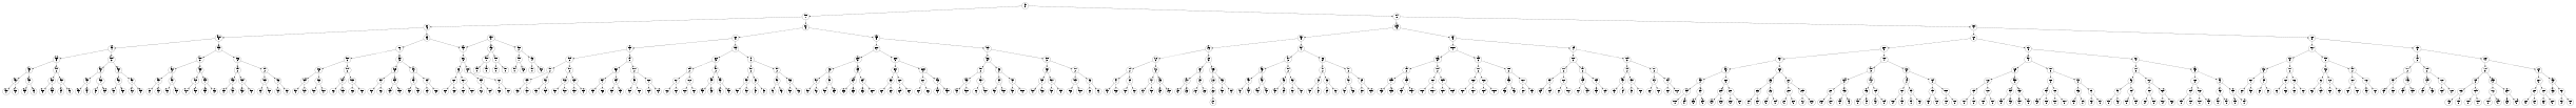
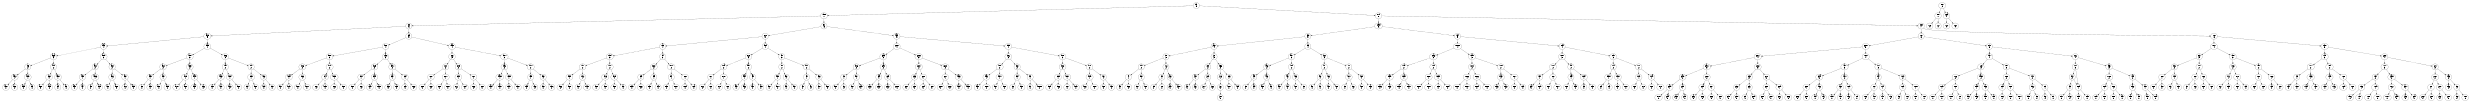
  digraph {
    n1 [label="ifs\n9"]
    n2 [label="doe\n7"]
    n3 [label="owl\n8"]
    n4 [label="bit\n6"]
    n5 [label="for\n6"]
    n6 [label="mad\n6"]
    n7 [label="ted\n7"]
    n8 [label="arm\n5"]
    n9 [label="col\n5"]
    n10 [label="ere\n5"]
    n11 [label="has\n5"]
    n12 [label="kin\n5"]
    n13 [label="nil\n5"]
    n14 [label="rot\n6"]
    n15 [label="vex\n6"]
    n16 [label="ala\n4"]
    n17 [label="bah\n4"]
    n18 [label="bur\n4"]
    n19 [label="dab\n4"]
    n20 [label="eat\n4"]
    n21 [label="fed\n4"]
    n22 [label="gen\n4"]
    n23 [label="hob\n4"]
    n24 [label="aga\n3"]
    n25 [label="and\n3"]
    n26 [label="ave\n3"]
    n27 [label="beg\n3"]
    n28 [label="box\n3"]
    n29 [label="can\n3"]
    n30 [label="coy\n3"]
    n31 [label="dew\n3"]
    n32 [label="act\n2"]
    n33 [label="aid\n2"]
    n34 [label="alp\n2"]
    n35 [label="apt\n2"]
    n36 [label="asp\n2"]
    n37 [label="aye\n2"]
    n38 [label="bat\n2"]
    n39 [label="bib\n2"]
    n40 [label="aby\n1"]
    n41 [label="ado\n1"]
    n42 [label="ago\n1"]
    n43 [label="aim\n1"]
    n44 [label="ale\n1"]
    n45 [label="amp\n1"]
    n46 [label="any\n1"]
    n47 [label="are\n1"]
    n48 [label="abe\n0"]
    n49 [label="ace\n0"]
    n50 [label="add\n0"]
    n51 [label="aft\n0"]
    n52 [label="age\n0"]
    n53 [label="aha\n0"]
    n54 [label="ail\n0"]
    n55 [label="air\n0"]
    n56 [label="alb\n0"]
    n57 [label="all\n0"]
    n58 [label="alt\n0"]
    n59 [label="ana\n0"]
    n60 [label="ant\n0"]
    n61 [label="ape\n0"]
    n62 [label="arc\n0"]
    n63 [label="ark\n0"]
    n64 [label="ash\n1"]
    n65 [label="ate\n1"]
    n66 [label="awn\n1"]
    n67 [label="bad\n1"]
    n68 [label="bap\n1"]
    n69 [label="bed\n1"]
    n70 [label="ben\n1"]
    n71 [label="big\n1"]
    n72 [label="art\n0"]
    n73 [label="ask\n0"]
    n74 [label="ass\n0"]
    n75 [label="auk\n0"]
    n76 [label="awe\n0"]
    n77 [label="axe\n0"]
    n78 [label="baa\n0"]
    n79 [label="bag\n0"]
    n80 [label="ban\n0"]
    n81 [label="bar\n0"]
    n82 [label="bay\n0"]
    n83 [label="bee\n0"]
    n84 [label="bel\n0"]
    n85 [label="bet\n0"]
    n86 [label="bid\n0"]
    n87 [label="bin\n0"]
    n88 [label="bog\n2"]
    n89 [label="bud\n2"]
    n90 [label="bye\n2"]
    n91 [label="caw\n2"]
    n92 [label="cor\n2"]
    n93 [label="cue\n2"]
    n94 [label="day\n2"]
    n95 [label="dim\n2"]
    n96 [label="boa\n1"]
    n97 [label="bop\n1"]
    n98 [label="bra\n1"]
    n99 [label="bum\n1"]
    n100 [label="but\n1"]
    n101 [label="cad\n1"]
    n102 [label="car\n1"]
    n103 [label="cod\n1"]
    n104 [label="biz\n0"]
    n105 [label="bob\n0"]
    n106 [label="boo\n0"]
    n107 [label="bow\n0"]
    n108 [label="boy\n0"]
    n109 [label="bub\n0"]
    n110 [label="bug\n0"]
    n111 [label="bun\n0"]
    n112 [label="bus\n0"]
    n113 [label="buy\n0"]
    n114 [label="cab\n0"]
    n115 [label="cam\n0"]
    n116 [label="cap\n0"]
    n117 [label="cat\n0"]
    n118 [label="cob\n0"]
    n119 [label="cog\n0"]
    n120 [label="coo\n1"]
    n121 [label="cow\n1"]
    n122 [label="cub\n1"]
    n123 [label="cur\n1"]
    n124 [label="dam\n1"]
    n125 [label="dee\n1"]
    n126 [label="die\n1"]
    n127 [label="dip\n1"]
    n128 [label="con\n0"]
    n129 [label="cop\n0"]
    n130 [label="cot\n0"]
    n131 [label="cox\n0"]
    n132 [label="cry\n0"]
    n133 [label="cud\n0"]
    n134 [label="cup\n0"]
    n135 [label="cut\n0"]
    n136 [label="dad\n0"]
    n137 [label="dan\n0"]
    n138 [label="deb\n0"]
    n139 [label="den\n0"]
    n140 [label="did\n0"]
    n141 [label="dig\n0"]
    n142 [label="din\n0"]
    n143 [label="doc\n0"]
    n144 [label="dud\n3"]
    n145 [label="ell\n3"]
    n146 [label="eye\n3"]
    n147 [label="fir\n3"]
    n148 [label="gad\n3"]
    n149 [label="gum\n3"]
    n150 [label="hey\n3"]
    n151 [label="hue\n3"]
    n152 [label="dor\n2"]
    n153 [label="duo\n2"]
    n154 [label="ego\n2"]
    n155 [label="emu\n2"]
    n156 [label="eta\n2"]
    n157 [label="fan\n2"]
    n158 [label="fez\n2"]
    n159 [label="fob\n2"]
    n160 [label="doh\n1"]
    n161 [label="dry\n1"]
    n162 [label="dug\n1"]
    n163 [label="dye\n1"]
    n164 [label="eel\n1"]
    n165 [label="elf\n1"]
    n166 [label="els\n1"]
    n167 [label="eon\n1"]
    n168 [label="dog\n0"]
    n169 [label="don\n0"]
    n170 [label="dot\n0"]
    n171 [label="dub\n0"]
    n172 [label="due\n0"]
    n173 [label="dun\n0"]
    n174 [label="dux\n0"]
    n175 [label="ear\n0"]
    n176 [label="ebb\n0"]
    n177 [label="egg\n0"]
    n178 [label="eke\n0"]
    n179 [label="elk\n0"]
    n180 [label="elm\n0"]
    n181 [label="ems\n0"]
    n182 [label="end\n0"]
    n183 [label="era\n0"]
    n184 [label="err\n1"]
    n185 [label="ewe\n1"]
    n186 [label="fad\n1"]
    n187 [label="fat\n1"]
    n188 [label="fen\n1"]
    n189 [label="fig\n1"]
    n190 [label="fix\n1"]
    n191 [label="fog\n1"]
    n192 [label="erg\n0"]
    n193 [label="est\n0"]
    n194 [label="eve\n0"]
    n195 [label="ext\n0"]
    n196 [label="fab\n0"]
    n197 [label="fag\n0"]
    n198 [label="far\n0"]
    n199 [label="fax\n0"]
    n200 [label="fee\n0"]
    n201 [label="few\n0"]
    n202 [label="fib\n0"]
    n203 [label="fin\n0"]
    n204 [label="fit\n0"]
    n205 [label="fly\n0"]
    n206 [label="foe\n0"]
    n207 [label="fop\n0"]
    n208 [label="fug\n2"]
    n209 [label="gas\n2"]
    n210 [label="gnu\n2"]
    n211 [label="gym\n2"]
    n212 [label="hen\n2"]
    n213 [label="hip\n2"]
    n214 [label="hop\n2"]
    n215 [label="hut\n2"]
    n216 [label="fro\n1"]
    n217 [label="fur\n1"]
    n218 [label="gal\n1"]
    n219 [label="gel\n1"]
    n220 [label="gig\n1"]
    n221 [label="goo\n1"]
    n222 [label="gut\n1"]
    n223 [label="hag\n1"]
    n224 [label="fox\n0"]
    n225 [label="fry\n0"]
    n226 [label="fun\n0"]
    n227 [label="gab\n0"]
    n228 [label="gag\n0"]
    n229 [label="gap\n0"]
    n230 [label="gay\n0"]
    n231 [label="gem\n0"]
    n232 [label="get\n0"]
    n233 [label="gin\n0"]
    n234 [label="god\n0"]
    n235 [label="got\n0"]
    n236 [label="gun\n0"]
    n237 [label="guy\n0"]
    n238 [label="had\n0"]
    n239 [label="ham\n0"]
    n240 [label="hay\n1"]
    n241 [label="hew\n1"]
    n242 [label="hid\n1"]
    n243 [label="hit\n1"]
    n244 [label="hoe\n1"]
    n245 [label="how\n1"]
    n246 [label="huh\n1"]
    n247 [label="icy\n1"]
    n248 [label="hat\n0"]
    n249 [label="hem\n0"]
    n250 [label="her\n0"]
    n251 [label="hex\n0"]
    n252 [label="hic\n0"]
    n253 [label="him\n0"]
    n254 [label="his\n0"]
    n255 [label="hmm\n0"]
    n256 [label="hod\n0"]
    n257 [label="hog\n0"]
    n258 [label="hot\n0"]
    n259 [label="hub\n0"]
    n260 [label="hug\n0"]
    n261 [label="hum\n0"]
    n262 [label="ice\n0"]
    n263 [label="ids\n0"]
    n264 [label="jap\n4"]
    n265 [label="lid\n4"]
    n266 [label="mom\n4"]
    n267 [label="off\n4"]
    n268 [label="pun\n5"]
    n269 [label="sit\n5"]
    n270 [label="tow\n4"]
    n271 [label="who\n5"]
    n272 [label="ire\n3"]
    n273 [label="jot\n3"]
    n274 [label="law\n3"]
    n275 [label="lop\n3"]
    n276 [label="may\n3"]
    n277 [label="nab\n3"]
    n278 [label="nun\n3"]
    n279 [label="ooh\n3"]
    n280 [label="ink\n2"]
    n281 [label="ivy\n2"]
    n282 [label="jet\n2"]
    n283 [label="keg\n2"]
    n284 [label="lag\n2"]
    n285 [label="led\n2"]
    n286 [label="lls\n2"]
    n287 [label="lur\n2"]
    n288 [label="ill\n1"]
    n289 [label="ins\n1"]
    n290 [label="its\n1"]
    n291 [label="jag\n1"]
    n292 [label="jaw\n1"]
    n293 [label="job\n1"]
    n294 [label="jug\n1"]
    n295 [label="key\n1"]
    n296 [label="ilk\n0"]
    n297 [label="imp\n0"]
    n298 [label="inn\n0"]
    n299 [label="ion\n0"]
    n300 [label="irk\n0"]
    n301 [label="ive\n0"]
    n302 [label="jab\n0"]
    n303 [label="jam\n0"]
    n304 [label="jar\n0"]
    n305 [label="jay\n0"]
    n306 [label="jew\n0"]
    n307 [label="jog\n0"]
    n308 [label="joy\n0"]
    n309 [label="ken\n0"]
    n310 [label="kid\n0"]
    n311 [label="jut\n0"]
    n312 [label="lab\n1"]
    n313 [label="lap\n1"]
    n314 [label="lay\n1"]
    n315 [label="leg\n1"]
    n316 [label="lip\n1"]
    n317 [label="log\n1"]
    n318 [label="low\n1"]
    n319 [label="lye\n1"]
    n320 [label="kit\n0"]
    n321 [label="lad\n0"]
    n322 [label="lam\n0"]
    n323 [label="las\n0"]
    n324 [label="lax\n0"]
    n325 [label="lea\n0"]
    n326 [label="lee\n0"]
    n327 [label="let\n0"]
    n328 [label="lie\n0"]
    n329 [label="lit\n0"]
    n330 [label="lob\n0"]
    n331 [label="loo\n0"]
    n332 [label="lot\n0"]
    n333 [label="lug\n0"]
    n334 [label="lux\n0"]
    n335 [label="mac\n0"]
    n336 [label="mar\n2"]
    n337 [label="mid\n2"]
    n338 [label="mrs\n2"]
    n339 [label="nee\n2"]
    n340 [label="non\n2"]
    n341 [label="oar\n2"]
    n342 [label="old\n2"]
    n343 [label="our\n2"]
    n344 [label="man\n1"]
    n345 [label="mat\n1"]
    n346 [label="met\n1"]
    n347 [label="mob\n1"]
    n348 [label="mop\n1"]
    n349 [label="mug\n1"]
    n350 [label="nap\n1"]
    n351 [label="new\n1"]
    n352 [label="mag\n0"]
    n353 [label="map\n0"]
    n354 [label="mas\n0"]
    n355 [label="maw\n0"]
    n356 [label="men\n0"]
    n357 [label="mew\n0"]
    n358 [label="mix\n0"]
    n359 [label="mod\n0"]
    n360 [label="moo\n0"]
    n361 [label="mow\n0"]
    n362 [label="mud\n0"]
    n363 [label="mum\n0"]
    n364 [label="nag\n0"]
    n365 [label="nay\n0"]
    n366 [label="net\n0"]
    n367 [label="nib\n0"]
    n368 [label="nit\n1"]
    n369 [label="not\n1"]
    n370 [label="oaf\n1"]
    n371 [label="odd\n1"]
-   n372 [label="alb\n1"]
+   n372 [label="ohm\n1"]
    n373 [label="olm\n1"]
    n374 [label="orb\n1"]
    n375 [label="ova\n1"]
    n376 [label="gal\n0"]
    n377 [label="nod\n0"]
    n378 [label="nor\n0"]
    n379 [label="now\n0"]
    n380 [label="nut\n0"]
    n381 [label="oak\n0"]
    n382 [label="oat\n0"]
    n383 [label="ode\n0"]
    n384 [label="oft\n0"]
    n385 [label="oil\n0"]
    n386 [label="ole\n0"]
    n387 [label="one\n0"]
    n388 [label="opt\n0"]
    n389 [label="ore\n0"]
    n390 [label="out\n0"]
    n391 [label="owe\n0"]
    n392 [label="pew\n4"]
    n393 [label="rem\n4"]
    n394 [label="saw\n4"]
    n395 [label="sty\n4"]
    n396 [label="tip\n3"]
    n397 [label="uke\n3"]
    n398 [label="war\n3"]
    n399 [label="yen\n4"]
    n400 [label="paw\n3"]
    n401 [label="pop\n3"]
    n402 [label="ram\n3"]
    n403 [label="rim\n3"]
    n404 [label="rye\n3"]
    n405 [label="sex\n3"]
    n406 [label="son\n3"]
    n407 [label="tag\n3"]
    n408 [label="pan\n2"]
    n409 [label="pen\n2"]
    n410 [label="pip\n2"]
    n411 [label="pro\n2"]
    n412 [label="qua\n2"]
    n413 [label="raw\n2"]
    n414 [label="ria\n2"]
    n415 [label="rod\n2"]
    n416 [label="pad\n1"]
    n417 [label="par\n1"]
    n418 [label="pea\n1"]
    n419 [label="per\n1"]
    n420 [label="pig\n1"]
    n421 [label="ply\n1"]
    n422 [label="pox\n1"]
    n423 [label="pub\n1"]
    n424 [label="own\n0"]
    n425 [label="pal\n0"]
    n426 [label="pap\n0"]
    n427 [label="pat\n0"]
    n428 [label="pay\n0"]
    n429 [label="peg\n0"]
    n430 [label="pep\n0"]
    n431 [label="pet\n0"]
    n432 [label="pie\n0"]
    n433 [label="pin\n0"]
    n434 [label="pit\n0"]
    n435 [label="pod\n0"]
    n436 [label="pot\n0"]
    n437 [label="pre\n0"]
    n438 [label="pry\n0"]
    n439 [label="pug\n0"]
    n440 [label="pus\n1"]
    n441 [label="rag\n1"]
    n442 [label="rap\n1"]
    n443 [label="red\n1"]
    n444 [label="rev\n1"]
    n445 [label="rid\n1"]
    n446 [label="rob\n1"]
    n447 [label="rom\n1"]
    n448 [label="pup\n0"]
    n449 [label="put\n0"]
    n450 [label="rad\n0"]
    n451 [label="raj\n0"]
    n452 [label="ran\n0"]
    n453 [label="rat\n0"]
    n454 [label="ray\n0"]
    n455 [label="ref\n0"]
    n456 [label="rep\n0"]
    n457 [label="rho\n0"]
    n458 [label="rib\n0"]
    n459 [label="rig\n0"]
    n460 [label="rip\n0"]
    n461 [label="roc\n0"]
    n462 [label="roe\n0"]
    n463 [label="roo\n0"]
    n464 [label="rug\n2"]
    n465 [label="sam\n2"]
    n466 [label="see\n2"]
    n467 [label="sin\n2"]
    n468 [label="sly\n2"]
    n469 [label="sow\n2"]
    n470 [label="sum\n2"]
    n471 [label="tat\n2"]
    n472 [label="rub\n1"]
    n473 [label="run\n1"]
    n474 [label="sad\n1"]
    n475 [label="sap\n1"]
    n476 [label="sea\n1"]
    n477 [label="set\n1"]
    n478 [label="shy\n1"]
    n479 [label="sir\n1"]
    n480 [label="row\n0"]
    n481 [label="rue\n0"]
    n482 [label="rum\n0"]
    n483 [label="rut\n0"]
    n484 [label="sac\n0"]
    n485 [label="sag\n0"]
    n486 [label="san\n0"]
    n487 [label="sat\n0"]
-   n488 [label="say\n0"]
    n489 [label="sec\n0"]
    n490 [label="sen\n0"]
    n491 [label="sew\n0"]
    n492 [label="she\n0"]
    n493 [label="sic\n0"]
    n494 [label="sip\n0"]
    n495 [label="sis\n0"]
    n496 [label="ski\n1"]
    n497 [label="sod\n1"]
    n498 [label="sos\n1"]
    n499 [label="spa\n1"]
    n500 [label="sud\n1"]
    n501 [label="sup\n1"]
    n502 [label="tap\n1"]
    n503 [label="tax\n1"]
    n504 [label="six\n0"]
    n505 [label="sky\n0"]
    n506 [label="sob\n0"]
    n507 [label="soh\n0"]
    n508 [label="sop\n0"]
    n509 [label="sot\n0"]
    n510 [label="soy\n0"]
    n511 [label="spy\n0"]
    n512 [label="sub\n0"]
    n513 [label="sue\n0"]
    n514 [label="sun\n0"]
    n515 [label="tab\n0"]
    n516 [label="tan\n0"]
    n517 [label="tar\n0"]
    n518 [label="tau\n0"]
    n519 [label="tea\n0"]
    n520 [label="thy\n2"]
    n521 [label="ton\n2"]
    n522 [label="tug\n2"]
    n523 [label="van\n2"]
    n524 [label="vow\n2"]
    n525 [label="web\n2"]
    n526 [label="woo\n3"]
    n527 [label="yrs\n3"]
    n528 [label="ten\n1"]
    n529 [label="tie\n1"]
    n530 [label="toe\n1"]
    n531 [label="top\n1"]
    n532 [label="try\n1"]
    n533 [label="two\n1"]
    n534 [label="urn\n1"]
    n535 [label="veg\n1"]
    n536 [label="tee\n0"]
    n537 [label="the\n0"]
    n538 [label="tic\n0"]
    n539 [label="tin\n0"]
    n540 [label="tit\n0"]
    n541 [label="tog\n0"]
    n542 [label="too\n0"]
    n543 [label="tot\n0"]
    n544 [label="toy\n0"]
    n545 [label="tub\n0"]
    n546 [label="tun\n0"]
    n547 [label="ufo\n0"]
    n548 [label="ups\n0"]
    n549 [label="use\n0"]
    n550 [label="vat\n0"]
    n551 [label="vet\n0"]
    n552 [label="vie\n1"]
    n553 [label="wag\n1"]
    n554 [label="wax\n1"]
    n555 [label="wee\n1"]
    n556 [label="wit\n2"]
    n557 [label="yam\n2"]
    n558 [label="yew\n2"]
    n559 [label="zap\n2"]
    n560 [label="via\n0"]
    n561 [label="vim\n0"]
    n562 [label="wad\n0"]
    n563 [label="wan\n0"]
    n564 [label="was\n0"]
    n565 [label="way\n0"]
    n566 [label="wed\n0"]
    n567 [label="wet\n0"]
    n568 [label="wig\n1"]
    n569 [label="wok\n1"]
    n570 [label="wry\n1"]
    n571 [label="yaw\n1"]
    n572 [label="yes\n1"]
    n573 [label="yon\n1"]
    n574 [label="zag\n0"]
    n575 [label="zip\n1"]
    n576 [label="why\n0"]
    n577 [label="win\n0"]
    n578 [label="woe\n0"]
    n579 [label="won\n0"]
    n580 [label="wow\n0"]
    n581 [label="yak\n0"]
    n582 [label="yap\n0"]
    n583 [label="yea\n0"]
    n584 [label="yep\n0"]
    n585 [label="yet\n0"]
    n586 [label="yip\n0"]
    n587 [label="you\n0"]
    n588 [label="zig\n0"]
    n589 [label="zoo\n0"]
    n1 -> n2
    n1 -> n3
    n2 -> n4
    n2 -> n5
    n3 -> n6
    n3 -> n7
    n4 -> n8
    n4 -> n9
    n5 -> n10
    n5 -> n11
    n6 -> n12
    n6 -> n13
    n7 -> n14
    n7 -> n15
    n8 -> n16
    n8 -> n17
    n9 -> n18
    n9 -> n19
    n10 -> n20
    n10 -> n21
    n11 -> n22
    n11 -> n23
    n12 -> n264
    n12 -> n265
    n13 -> n266
    n13 -> n267
    n14 -> n268
    n14 -> n269
    n15 -> n270
    n15 -> n271
    n16 -> n24
    n16 -> n25
    n17 -> n26
    n17 -> n27
    n18 -> n28
    n18 -> n29
    n19 -> n30
-   n31 -> n19
+   n19 -> n31
    n20 -> n144
    n20 -> n145
    n21 -> n146
    n21 -> n147
    n22 -> n148
    n22 -> n149
    n23 -> n150
    n23 -> n151
    n24 -> n32
    n24 -> n33
    n25 -> n34
    n25 -> n35
    n26 -> n36
    n26 -> n37
    n27 -> n38
    n27 -> n39
    n28 -> n88
    n28 -> n89
    n29 -> n90
    n29 -> n91
    n30 -> n92
    n30 -> n93
    n31 -> n94
    n31 -> n95
    n32 -> n40
    n32 -> n41
    n33 -> n42
    n33 -> n43
    n34 -> n44
    n34 -> n45
    n35 -> n46
    n35 -> n47
    n36 -> n64
    n36 -> n65
    n37 -> n66
    n37 -> n67
    n38 -> n68
    n38 -> n69
    n39 -> n70
    n39 -> n71
    n40 -> n48
    n40 -> n49
    n41 -> n50
    n41 -> n51
    n42 -> n52
    n42 -> n53
    n43 -> n54
    n43 -> n55
    n44 -> n56
    n44 -> n57
    n45 -> n58
    n45 -> n59
    n46 -> n60
    n46 -> n61
    n47 -> n62
    n47 -> n63
    n64 -> n72
    n64 -> n73
    n65 -> n74
    n65 -> n75
    n66 -> n76
    n66 -> n77
    n67 -> n78
    n67 -> n79
    n68 -> n80
    n68 -> n81
    n69 -> n82
    n69 -> n83
    n70 -> n84
    n70 -> n85
    n71 -> n86
    n71 -> n87
    n88 -> n96
    n88 -> n97
    n89 -> n98
    n89 -> n99
    n90 -> n100
    n90 -> n101
    n91 -> n102
    n91 -> n103
    n92 -> n120
    n92 -> n121
    n93 -> n122
    n93 -> n123
    n94 -> n124
    n94 -> n125
    n95 -> n126
    n95 -> n127
    n96 -> n104
    n96 -> n105
    n97 -> n106
    n97 -> n107
    n98 -> n108
    n98 -> n109
    n99 -> n110
    n99 -> n111
    n100 -> n112
    n100 -> n113
    n101 -> n114
    n101 -> n115
    n102 -> n116
    n102 -> n117
    n103 -> n118
    n103 -> n119
    n120 -> n128
    n120 -> n129
    n121 -> n130
    n121 -> n131
    n122 -> n132
    n122 -> n133
    n123 -> n134
    n123 -> n135
    n124 -> n136
    n124 -> n137
    n125 -> n138
    n125 -> n139
    n126 -> n140
    n126 -> n141
    n127 -> n142
    n127 -> n143
    n144 -> n152
    n144 -> n153
    n145 -> n154
    n145 -> n155
    n146 -> n156
    n146 -> n157
    n147 -> n158
    n147 -> n159
    n148 -> n208
    n148 -> n209
    n149 -> n210
    n149 -> n211
    n150 -> n212
    n150 -> n213
    n151 -> n214
    n151 -> n215
    n152 -> n160
    n152 -> n161
    n153 -> n162
    n153 -> n163
    n154 -> n164
    n154 -> n165
    n155 -> n166
    n155 -> n167
    n156 -> n184
    n156 -> n185
    n157 -> n186
    n157 -> n187
    n158 -> n188
    n158 -> n189
    n159 -> n190
    n159 -> n191
    n160 -> n168
    n160 -> n169
    n161 -> n170
    n161 -> n171
    n162 -> n172
    n162 -> n173
    n163 -> n174
    n163 -> n175
    n164 -> n176
    n164 -> n177
    n165 -> n178
    n165 -> n179
    n166 -> n180
    n166 -> n181
    n167 -> n182
    n167 -> n183
    n184 -> n192
    n184 -> n193
    n185 -> n194
    n185 -> n195
    n186 -> n196
    n186 -> n197
    n187 -> n198
    n187 -> n199
    n188 -> n200
    n188 -> n201
    n189 -> n202
    n189 -> n203
    n190 -> n204
    n190 -> n205
    n191 -> n206
    n191 -> n207
    n208 -> n216
    n208 -> n217
    n209 -> n218
    n209 -> n219
    n210 -> n220
    n210 -> n221
    n211 -> n222
    n211 -> n223
    n212 -> n240
    n212 -> n241
    n213 -> n242
    n213 -> n243
    n214 -> n244
    n214 -> n245
    n215 -> n246
    n215 -> n247
    n216 -> n224
    n216 -> n225
    n217 -> n226
    n217 -> n227
    n218 -> n228
    n218 -> n229
    n219 -> n230
    n219 -> n231
    n220 -> n232
    n220 -> n233
    n221 -> n234
    n221 -> n235
    n222 -> n236
    n222 -> n237
    n223 -> n238
    n223 -> n239
    n240 -> n248
    n240 -> n249
    n241 -> n250
    n241 -> n251
    n242 -> n252
    n242 -> n253
    n243 -> n254
    n243 -> n255
    n244 -> n256
    n244 -> n257
    n245 -> n258
    n245 -> n259
    n246 -> n260
    n246 -> n261
    n247 -> n262
    n247 -> n263
    n264 -> n272
    n264 -> n273
    n265 -> n274
    n265 -> n275
    n266 -> n276
    n266 -> n277
    n267 -> n278
    n267 -> n279
    n268 -> n392
    n268 -> n393
    n269 -> n394
    n269 -> n395
    n270 -> n396
    n270 -> n397
    n271 -> n398
    n271 -> n399
    n272 -> n280
    n272 -> n281
    n273 -> n282
    n273 -> n283
    n274 -> n284
    n274 -> n285
    n275 -> n286
    n275 -> n287
    n276 -> n336
    n276 -> n337
    n277 -> n338
    n277 -> n339
    n278 -> n340
    n278 -> n341
    n279 -> n342
    n279 -> n343
    n280 -> n288
    n280 -> n289
    n281 -> n290
    n281 -> n291
    n282 -> n292
    n282 -> n293
    n283 -> n294
    n283 -> n295
    n284 -> n312
    n284 -> n313
    n285 -> n314
    n285 -> n315
    n286 -> n316
    n286 -> n317
    n287 -> n318
    n287 -> n319
    n288 -> n296
    n288 -> n297
    n289 -> n298
    n289 -> n299
    n290 -> n300
    n290 -> n301
    n291 -> n302
    n291 -> n303
    n292 -> n304
    n292 -> n305
    n293 -> n306
    n293 -> n307
    n294 -> n308
    n295 -> n309
    n295 -> n310
    n308 -> n311
    n312 -> n320
    n312 -> n321
    n313 -> n322
    n313 -> n323
    n314 -> n324
    n314 -> n325
    n315 -> n326
    n315 -> n327
    n316 -> n328
    n316 -> n329
    n317 -> n330
    n317 -> n331
    n318 -> n332
    n318 -> n333
    n319 -> n334
    n319 -> n335
    n336 -> n344
    n336 -> n345
    n337 -> n346
    n337 -> n347
    n338 -> n348
    n338 -> n349
    n339 -> n350
    n339 -> n351
    n340 -> n368
    n340 -> n369
    n341 -> n370
    n341 -> n371
    n342 -> n372
    n342 -> n373
    n343 -> n374
    n343 -> n375
    n344 -> n352
    n344 -> n353
    n345 -> n354
    n345 -> n355
    n346 -> n356
    n346 -> n357
    n347 -> n358
    n347 -> n359
    n348 -> n360
    n348 -> n361
    n349 -> n362
    n349 -> n363
    n350 -> n364
    n350 -> n365
    n351 -> n366
    n351 -> n367
    n368 -> n376
    n368 -> n377
    n369 -> n378
    n369 -> n379
    n370 -> n380
    n370 -> n381
    n371 -> n382
    n371 -> n383
    n372 -> n384
    n372 -> n385
    n373 -> n386
    n373 -> n387
    n374 -> n388
    n374 -> n389
    n375 -> n390
    n375 -> n391
    n392 -> n400
    n392 -> n401
    n393 -> n402
    n393 -> n403
    n394 -> n404
    n394 -> n405
    n395 -> n406
    n395 -> n407
    n396 -> n520
    n396 -> n521
    n397 -> n522
    n397 -> n523
    n398 -> n524
    n398 -> n525
    n399 -> n526
    n399 -> n527
    n400 -> n408
    n400 -> n409
    n401 -> n410
    n401 -> n411
    n402 -> n412
    n402 -> n413
    n403 -> n414
    n403 -> n415
    n404 -> n464
    n404 -> n465
    n405 -> n466
    n405 -> n467
    n406 -> n468
-   n406 -> n469
+   n406 -> n497
    n407 -> n470
    n407 -> n471
    n408 -> n416
    n408 -> n417
    n409 -> n418
    n409 -> n419
    n410 -> n420
    n410 -> n421
    n411 -> n422
    n411 -> n423
    n412 -> n440
    n412 -> n441
    n413 -> n442
    n413 -> n443
    n414 -> n444
    n414 -> n445
    n415 -> n446
    n415 -> n447
    n416 -> n424
    n416 -> n425
    n417 -> n426
    n417 -> n427
    n418 -> n428
    n418 -> n429
    n419 -> n430
    n419 -> n431
    n420 -> n432
    n420 -> n433
    n421 -> n434
    n421 -> n435
    n422 -> n436
    n422 -> n437
    n423 -> n438
    n423 -> n439
    n440 -> n448
    n440 -> n449
    n441 -> n450
    n441 -> n451
    n442 -> n452
    n442 -> n453
    n443 -> n454
    n443 -> n455
    n444 -> n456
    n444 -> n457
    n445 -> n458
    n445 -> n459
    n446 -> n460
    n446 -> n461
    n447 -> n462
    n447 -> n463
    n464 -> n472
    n464 -> n473
    n465 -> n474
    n465 -> n475
    n466 -> n476
    n466 -> n477
    n467 -> n478
    n467 -> n479
    n468 -> n496
    n468 -> n497
    n469 -> n498
    n469 -> n499
    n470 -> n500
    n470 -> n501
    n471 -> n502
    n471 -> n503
    n472 -> n480
    n472 -> n481
    n473 -> n482
    n473 -> n483
    n474 -> n484
    n474 -> n485
    n475 -> n486
    n475 -> n487
-   n476 -> n488
    n476 -> n489
    n477 -> n490
    n477 -> n491
    n478 -> n492
    n478 -> n493
    n479 -> n494
    n479 -> n495
    n496 -> n504
    n496 -> n505
    n497 -> n506
    n497 -> n507
    n498 -> n508
    n498 -> n509
    n499 -> n510
    n499 -> n511
    n500 -> n512
    n500 -> n513
    n501 -> n514
    n501 -> n515
    n502 -> n516
    n502 -> n517
    n503 -> n518
    n503 -> n519
    n520 -> n528
    n520 -> n529
    n521 -> n530
    n521 -> n531
    n522 -> n532
    n522 -> n533
    n523 -> n534
    n523 -> n535
    n524 -> n552
    n524 -> n553
    n525 -> n554
    n525 -> n555
    n526 -> n556
    n526 -> n557
    n527 -> n558
    n527 -> n559
    n528 -> n536
    n528 -> n537
    n529 -> n538
    n529 -> n539
    n530 -> n540
    n530 -> n541
    n531 -> n542
    n531 -> n543
    n532 -> n544
    n532 -> n545
    n533 -> n546
    n533 -> n547
    n534 -> n548
    n534 -> n549
    n535 -> n550
    n535 -> n551
    n552 -> n560
    n552 -> n561
    n553 -> n562
    n553 -> n563
    n554 -> n564
    n554 -> n565
    n555 -> n566
    n555 -> n567
    n556 -> n568
    n556 -> n569
    n557 -> n570
    n557 -> n571
    n558 -> n572
    n558 -> n573
    n559 -> n574
    n559 -> n575
    n568 -> n576
    n568 -> n577
    n569 -> n578
    n569 -> n579
    n570 -> n580
    n570 -> n581
    n571 -> n582
    n571 -> n583
    n572 -> n584
    n572 -> n585
    n573 -> n586
    n573 -> n587
    n575 -> n588
    n575 -> n589
  }
